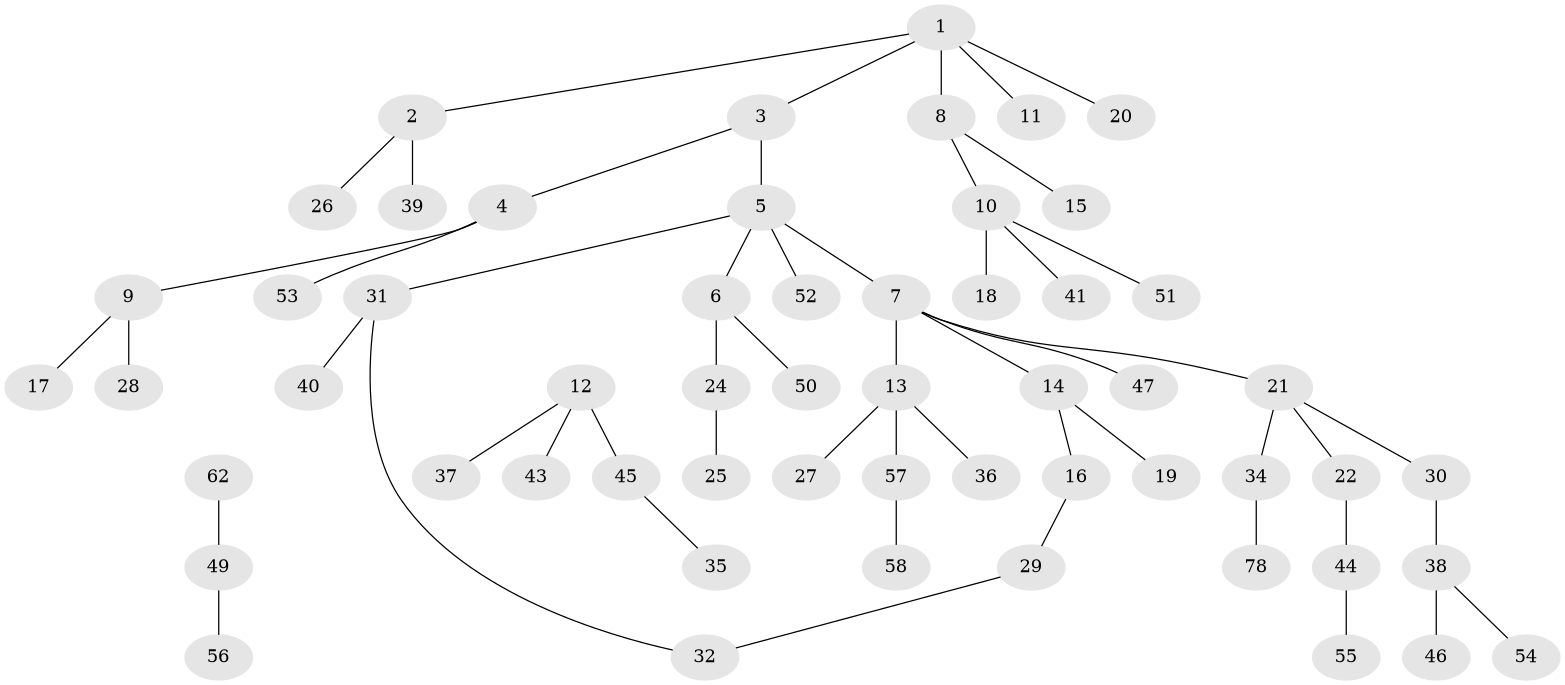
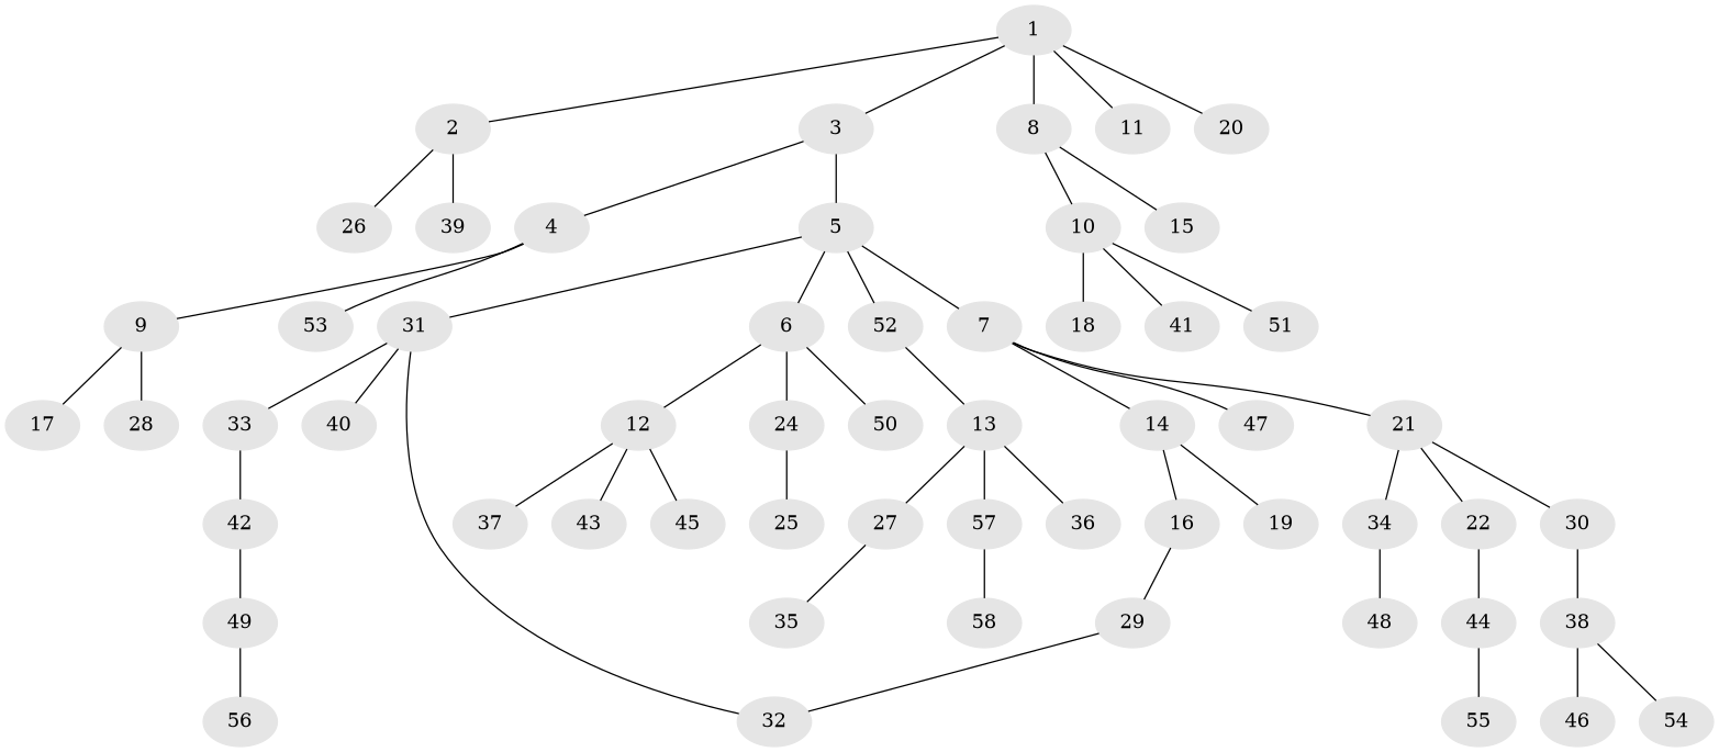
  graph {
    node [color=gray90 style=filled]
    1
    2
    3
    8
    11
    20
    26
    39
    4
    5
    10
    15
    9
    53
    6
    7
    31
    52
    17
    28
    12
    24
    50
    13
    14
    21
    47
    32
+   33
    40
    37
    43
    45
    25
    27
    36
    57
    16
    19
    22
    30
    34
    18
    41
    51
    35
    58
    29
    44
    38
-   48 [label=78]
+   48
    55
    46
    54
-   42 [label=62]
+   42
    49
    56
    1 -- 2
    1 -- 3
    1 -- 8
    1 -- 11
    1 -- 20
    2 -- 26
    2 -- 39
    3 -- 4
    3 -- 5
    8 -- 10
    8 -- 15
    4 -- 9
    4 -- 53
    5 -- 6
    5 -- 7
    5 -- 31
    5 -- 52
    10 -- 18
    10 -- 41
    10 -- 51
    9 -- 17
    9 -- 28
+   6 -- 12
    6 -- 24
    6 -- 50
-   7 -- 13
+   52 -- 13
    7 -- 14
    7 -- 21
    7 -- 47
    31 -- 32
+   31 -- 33
    31 -- 40
    12 -- 37
    12 -- 43
    12 -- 45
    24 -- 25
    13 -- 27
    13 -- 36
    13 -- 57
    14 -- 16
    14 -- 19
    21 -- 22
    21 -- 30
    21 -- 34
-   45 -- 35
+   33 -- 42
+   27 -- 35
    57 -- 58
    16 -- 29
    22 -- 44
    30 -- 38
    34 -- 48
    29 -- 32
    44 -- 55
    38 -- 46
    38 -- 54
    42 -- 49
    49 -- 56
  }
